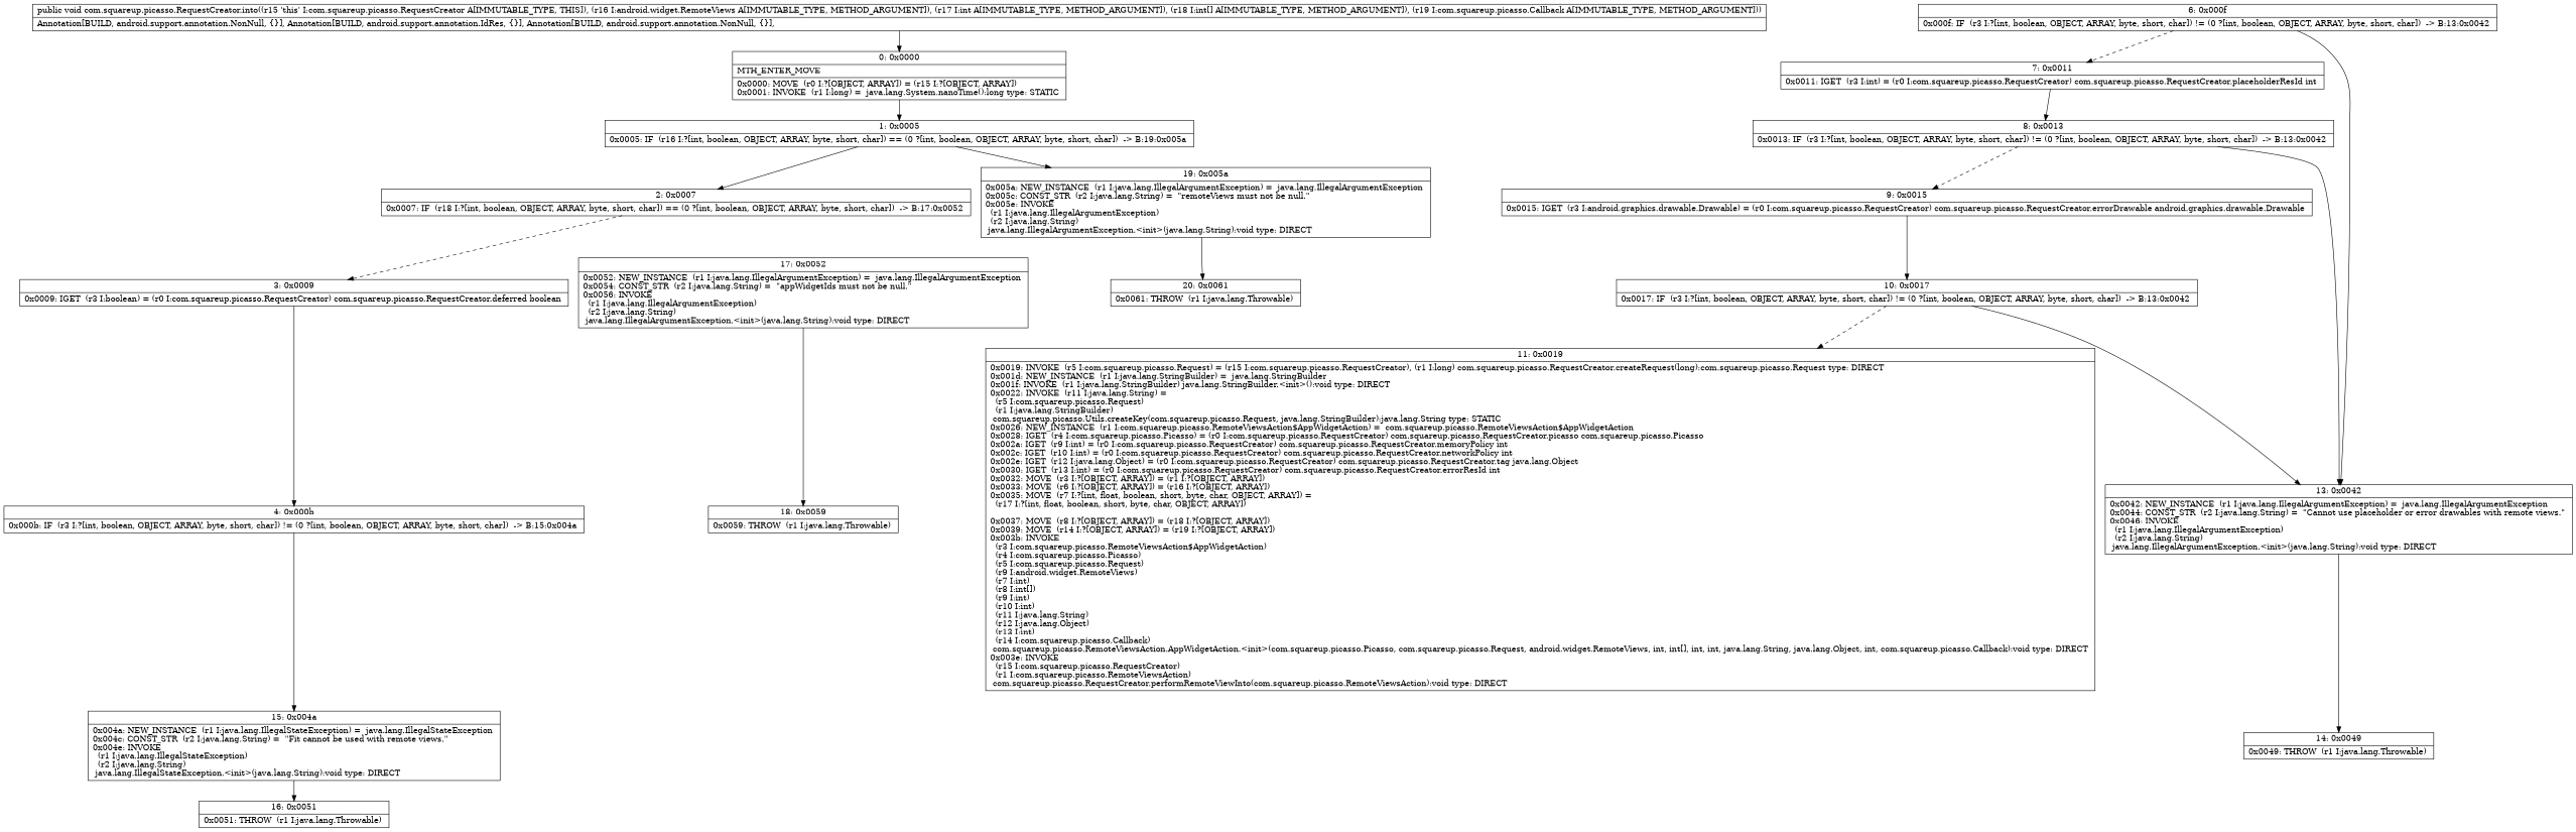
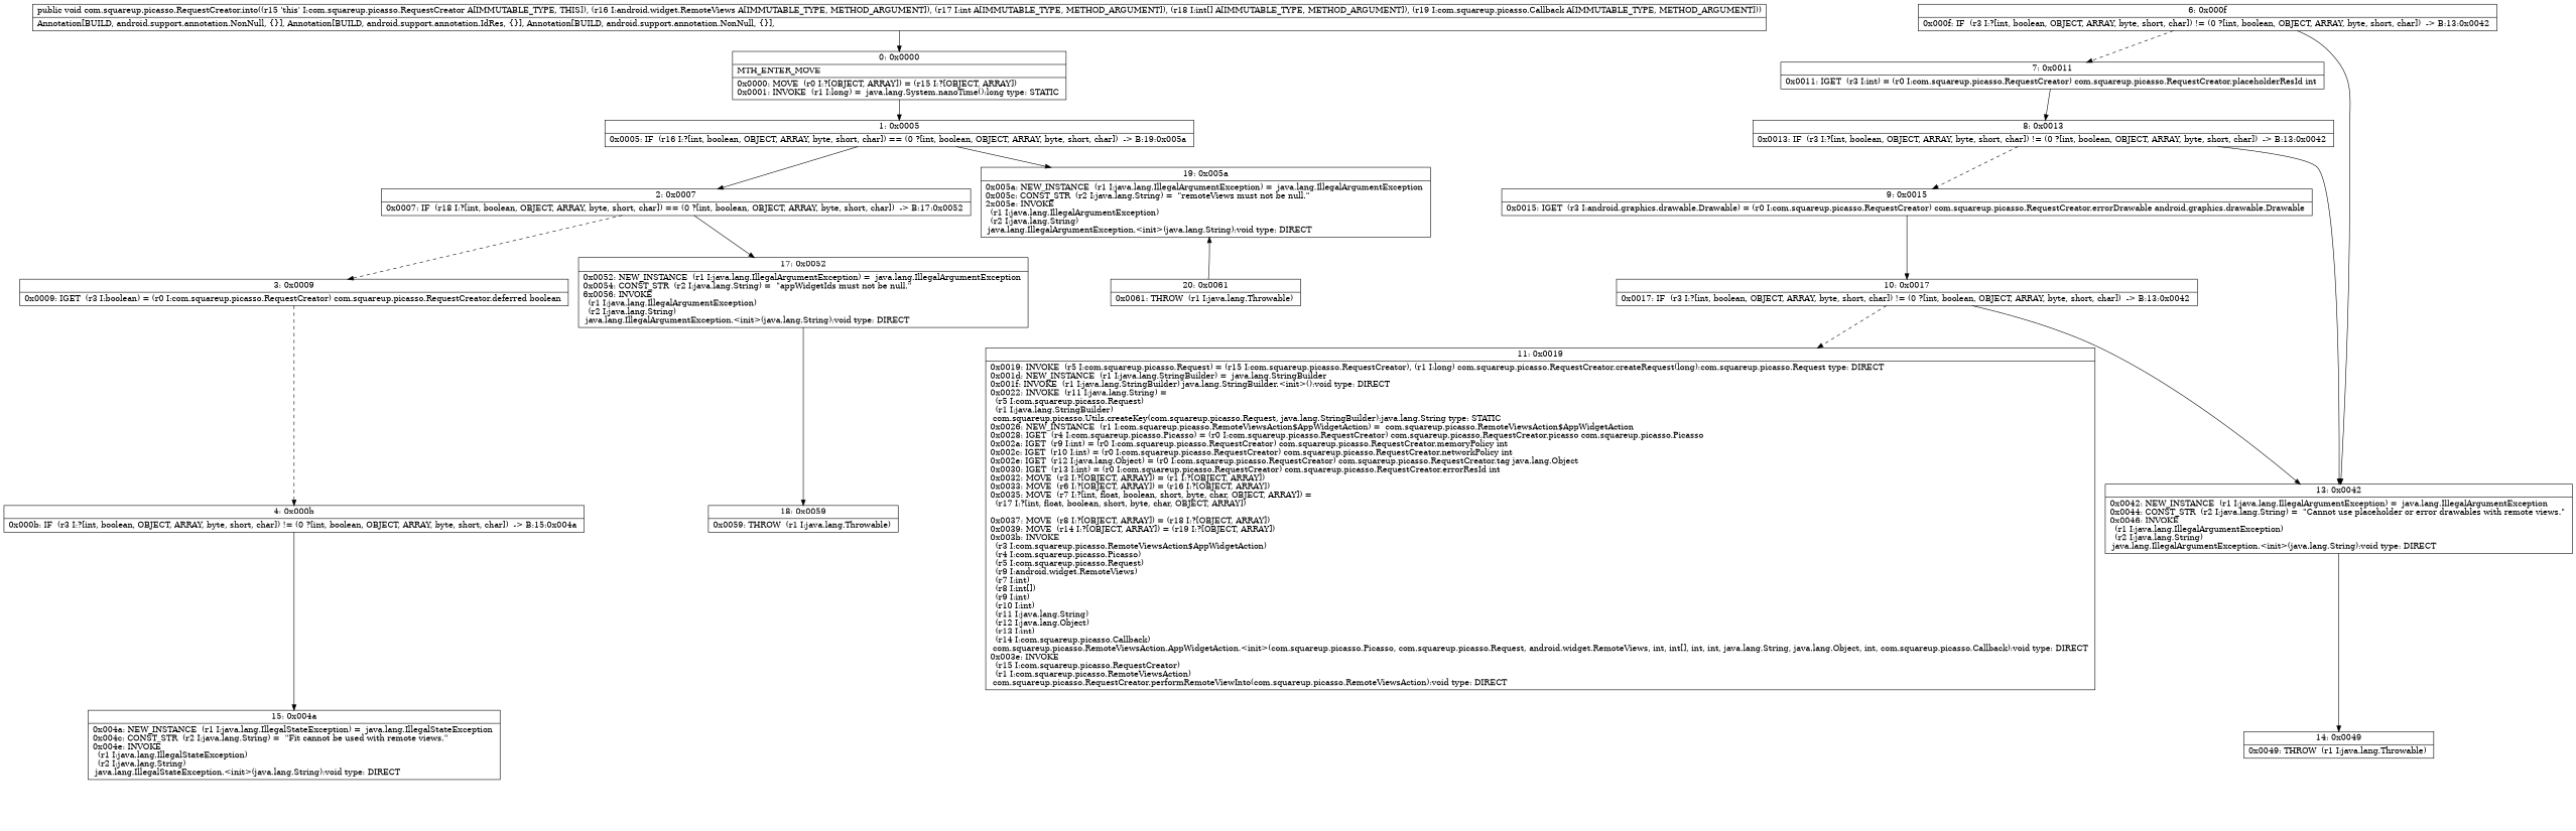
  digraph {
    node [shape=record]
    n1 [label="{0\:\ 0x0000|MTH_ENTER_MOVE\l|0x0000: MOVE  (r0 I:?[OBJECT, ARRAY]) = (r15 I:?[OBJECT, ARRAY]) \l0x0001: INVOKE  (r1 I:long) =  java.lang.System.nanoTime():long type: STATIC \l}"]
    n2 [label="{1\:\ 0x0005|0x0005: IF  (r16 I:?[int, boolean, OBJECT, ARRAY, byte, short, char]) == (0 ?[int, boolean, OBJECT, ARRAY, byte, short, char])  \-\> B:19:0x005a \l}"]
    n3 [label="{2\:\ 0x0007|0x0007: IF  (r18 I:?[int, boolean, OBJECT, ARRAY, byte, short, char]) == (0 ?[int, boolean, OBJECT, ARRAY, byte, short, char])  \-\> B:17:0x0052 \l}"]
-   n4 [label="{19\:\ 0x005a|0x005a: NEW_INSTANCE  (r1 I:java.lang.IllegalArgumentException) =  java.lang.IllegalArgumentException \l0x005c: CONST_STR  (r2 I:java.lang.String) =  \"remoteViews must not be null.\" \l0x005e: INVOKE  \l  (r1 I:java.lang.IllegalArgumentException)\l  (r2 I:java.lang.String)\l java.lang.IllegalArgumentException.\<init\>(java.lang.String):void type: DIRECT \l}"]
+   n4 [label="{19\:\ 0x005a|0x005a: NEW_INSTANCE  (r1 I:java.lang.IllegalArgumentException) =  java.lang.IllegalArgumentException \l0x005c: CONST_STR  (r2 I:java.lang.String) =  \"remoteViews must not be null.\" \l2x005e: INVOKE  \l  (r1 I:java.lang.IllegalArgumentException)\l  (r2 I:java.lang.String)\l java.lang.IllegalArgumentException.\<init\>(java.lang.String):void type: DIRECT \l}"]
    n5 [label="{3\:\ 0x0009|0x0009: IGET  (r3 I:boolean) = (r0 I:com.squareup.picasso.RequestCreator) com.squareup.picasso.RequestCreator.deferred boolean \l}"]
-   n6 [label="{17\:\ 0x0052|0x0052: NEW_INSTANCE  (r1 I:java.lang.IllegalArgumentException) =  java.lang.IllegalArgumentException \l0x0054: CONST_STR  (r2 I:java.lang.String) =  \"appWidgetIds must not be null.\" \l0x0056: INVOKE  \l  (r1 I:java.lang.IllegalArgumentException)\l  (r2 I:java.lang.String)\l java.lang.IllegalArgumentException.\<init\>(java.lang.String):void type: DIRECT \l}"]
+   n6 [label="{17\:\ 0x0052|0x0052: NEW_INSTANCE  (r1 I:java.lang.IllegalArgumentException) =  java.lang.IllegalArgumentException \l0x0054: CONST_STR  (r2 I:java.lang.String) =  \"appWidgetIds must not be null.\" \l6x0056: INVOKE  \l  (r1 I:java.lang.IllegalArgumentException)\l  (r2 I:java.lang.String)\l java.lang.IllegalArgumentException.\<init\>(java.lang.String):void type: DIRECT \l}"]
    n7 [label="{20\:\ 0x0061|0x0061: THROW  (r1 I:java.lang.Throwable) \l}"]
    n8 [label="{4\:\ 0x000b|0x000b: IF  (r3 I:?[int, boolean, OBJECT, ARRAY, byte, short, char]) != (0 ?[int, boolean, OBJECT, ARRAY, byte, short, char])  \-\> B:15:0x004a \l}"]
    n9 [label="{18\:\ 0x0059|0x0059: THROW  (r1 I:java.lang.Throwable) \l}"]
    n10 [label="{15\:\ 0x004a|0x004a: NEW_INSTANCE  (r1 I:java.lang.IllegalStateException) =  java.lang.IllegalStateException \l0x004c: CONST_STR  (r2 I:java.lang.String) =  \"Fit cannot be used with remote views.\" \l0x004e: INVOKE  \l  (r1 I:java.lang.IllegalStateException)\l  (r2 I:java.lang.String)\l java.lang.IllegalStateException.\<init\>(java.lang.String):void type: DIRECT \l}"]
-   n11 [label="{16\:\ 0x0051|0x0051: THROW  (r1 I:java.lang.Throwable) \l}"]
    n12 [label="{6\:\ 0x000f|0x000f: IF  (r3 I:?[int, boolean, OBJECT, ARRAY, byte, short, char]) != (0 ?[int, boolean, OBJECT, ARRAY, byte, short, char])  \-\> B:13:0x0042 \l}"]
    n13 [label="{7\:\ 0x0011|0x0011: IGET  (r3 I:int) = (r0 I:com.squareup.picasso.RequestCreator) com.squareup.picasso.RequestCreator.placeholderResId int \l}"]
    n14 [label="{13\:\ 0x0042|0x0042: NEW_INSTANCE  (r1 I:java.lang.IllegalArgumentException) =  java.lang.IllegalArgumentException \l0x0044: CONST_STR  (r2 I:java.lang.String) =  \"Cannot use placeholder or error drawables with remote views.\" \l0x0046: INVOKE  \l  (r1 I:java.lang.IllegalArgumentException)\l  (r2 I:java.lang.String)\l java.lang.IllegalArgumentException.\<init\>(java.lang.String):void type: DIRECT \l}"]
    n15 [label="{8\:\ 0x0013|0x0013: IF  (r3 I:?[int, boolean, OBJECT, ARRAY, byte, short, char]) != (0 ?[int, boolean, OBJECT, ARRAY, byte, short, char])  \-\> B:13:0x0042 \l}"]
    n16 [label="{14\:\ 0x0049|0x0049: THROW  (r1 I:java.lang.Throwable) \l}"]
    n17 [label="{9\:\ 0x0015|0x0015: IGET  (r3 I:android.graphics.drawable.Drawable) = (r0 I:com.squareup.picasso.RequestCreator) com.squareup.picasso.RequestCreator.errorDrawable android.graphics.drawable.Drawable \l}"]
    n18 [label="{10\:\ 0x0017|0x0017: IF  (r3 I:?[int, boolean, OBJECT, ARRAY, byte, short, char]) != (0 ?[int, boolean, OBJECT, ARRAY, byte, short, char])  \-\> B:13:0x0042 \l}"]
    n19 [label="{11\:\ 0x0019|0x0019: INVOKE  (r5 I:com.squareup.picasso.Request) = (r15 I:com.squareup.picasso.RequestCreator), (r1 I:long) com.squareup.picasso.RequestCreator.createRequest(long):com.squareup.picasso.Request type: DIRECT \l0x001d: NEW_INSTANCE  (r1 I:java.lang.StringBuilder) =  java.lang.StringBuilder \l0x001f: INVOKE  (r1 I:java.lang.StringBuilder) java.lang.StringBuilder.\<init\>():void type: DIRECT \l0x0022: INVOKE  (r11 I:java.lang.String) = \l  (r5 I:com.squareup.picasso.Request)\l  (r1 I:java.lang.StringBuilder)\l com.squareup.picasso.Utils.createKey(com.squareup.picasso.Request, java.lang.StringBuilder):java.lang.String type: STATIC \l0x0026: NEW_INSTANCE  (r1 I:com.squareup.picasso.RemoteViewsAction$AppWidgetAction) =  com.squareup.picasso.RemoteViewsAction$AppWidgetAction \l0x0028: IGET  (r4 I:com.squareup.picasso.Picasso) = (r0 I:com.squareup.picasso.RequestCreator) com.squareup.picasso.RequestCreator.picasso com.squareup.picasso.Picasso \l0x002a: IGET  (r9 I:int) = (r0 I:com.squareup.picasso.RequestCreator) com.squareup.picasso.RequestCreator.memoryPolicy int \l0x002c: IGET  (r10 I:int) = (r0 I:com.squareup.picasso.RequestCreator) com.squareup.picasso.RequestCreator.networkPolicy int \l0x002e: IGET  (r12 I:java.lang.Object) = (r0 I:com.squareup.picasso.RequestCreator) com.squareup.picasso.RequestCreator.tag java.lang.Object \l0x0030: IGET  (r13 I:int) = (r0 I:com.squareup.picasso.RequestCreator) com.squareup.picasso.RequestCreator.errorResId int \l0x0032: MOVE  (r3 I:?[OBJECT, ARRAY]) = (r1 I:?[OBJECT, ARRAY]) \l0x0033: MOVE  (r6 I:?[OBJECT, ARRAY]) = (r16 I:?[OBJECT, ARRAY]) \l0x0035: MOVE  (r7 I:?[int, float, boolean, short, byte, char, OBJECT, ARRAY]) = \l  (r17 I:?[int, float, boolean, short, byte, char, OBJECT, ARRAY])\l \l0x0037: MOVE  (r8 I:?[OBJECT, ARRAY]) = (r18 I:?[OBJECT, ARRAY]) \l0x0039: MOVE  (r14 I:?[OBJECT, ARRAY]) = (r19 I:?[OBJECT, ARRAY]) \l0x003b: INVOKE  \l  (r3 I:com.squareup.picasso.RemoteViewsAction$AppWidgetAction)\l  (r4 I:com.squareup.picasso.Picasso)\l  (r5 I:com.squareup.picasso.Request)\l  (r9 I:android.widget.RemoteViews)\l  (r7 I:int)\l  (r8 I:int[])\l  (r9 I:int)\l  (r10 I:int)\l  (r11 I:java.lang.String)\l  (r12 I:java.lang.Object)\l  (r13 I:int)\l  (r14 I:com.squareup.picasso.Callback)\l com.squareup.picasso.RemoteViewsAction.AppWidgetAction.\<init\>(com.squareup.picasso.Picasso, com.squareup.picasso.Request, android.widget.RemoteViews, int, int[], int, int, java.lang.String, java.lang.Object, int, com.squareup.picasso.Callback):void type: DIRECT \l0x003e: INVOKE  \l  (r15 I:com.squareup.picasso.RequestCreator)\l  (r1 I:com.squareup.picasso.RemoteViewsAction)\l com.squareup.picasso.RequestCreator.performRemoteViewInto(com.squareup.picasso.RemoteViewsAction):void type: DIRECT \l}"]
    n20 [label="{public void com.squareup.picasso.RequestCreator.into((r15 'this' I:com.squareup.picasso.RequestCreator A[IMMUTABLE_TYPE, THIS]), (r16 I:android.widget.RemoteViews A[IMMUTABLE_TYPE, METHOD_ARGUMENT]), (r17 I:int A[IMMUTABLE_TYPE, METHOD_ARGUMENT]), (r18 I:int[] A[IMMUTABLE_TYPE, METHOD_ARGUMENT]), (r19 I:com.squareup.picasso.Callback A[IMMUTABLE_TYPE, METHOD_ARGUMENT]))  | Annotation[BUILD, android.support.annotation.NonNull, \{\}], Annotation[BUILD, android.support.annotation.IdRes, \{\}], Annotation[BUILD, android.support.annotation.NonNull, \{\}], \l}"]
    n1 -> n2
    n2 -> n3 [style=solid]
    n2 -> n4
    n3 -> n5 [style=dashed]
-   n4 -> n7
-   n5 -> n8
+   n3 -> n6
+   n7 -> n4
+   n5 -> n8 [style=dashed]
    n6 -> n9
    n8 -> n10
-   n10 -> n11
    n12 -> n13 [style=dashed]
    n12 -> n14
    n13 -> n15
    n14 -> n16
    n15 -> n14
    n15 -> n17 [style=dashed]
    n17 -> n18
    n18 -> n14
    n18 -> n19 [style=dashed]
    n20 -> n1
  }
